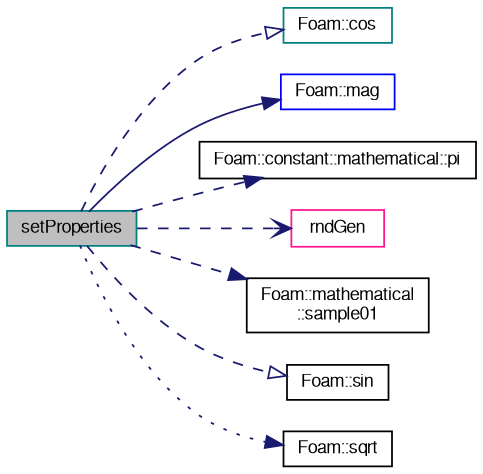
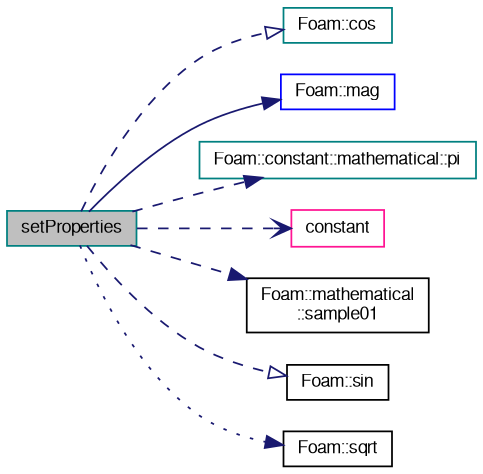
  digraph {
    rankdir=LR
    node [color=black fontname=FreeSans fontsize=10 shape=record]
    edge [arrowhead=normal color=midnightblue fontname=FreeSans fontsize=10 labelfontname=FreeSans labelfontsize=10 style=dashed]
    n1 [color=teal fillcolor=grey75 fontcolor=black height=0.2 label=setProperties style=filled width=0.4]
    n2 [color=teal height=0.2 label="Foam::cos" width=0.4]
    n3 [color=blue height=0.2 label="Foam::mag" width=0.4]
-   n4 [height=0.2 label="Foam::constant::mathematical::pi" width=0.4]
-   n5 [color=deeppink height=0.2 label=rndGen width=0.4]
+   n4 [color=teal height=0.2 label="Foam::constant::mathematical::pi" width=0.4]
+   n5 [color=deeppink height=0.2 label=constant width=0.4]
    n6 [height=0.2 label="Foam::mathematical\l::sample01" width=0.4]
    n7 [height=0.2 label="Foam::sin" width=0.4]
    n8 [height=0.2 label="Foam::sqrt" width=0.4]
    n1 -> n2 [arrowhead=onormal]
    n1 -> n3 [style=solid]
    n1 -> n4
    n1 -> n5 [arrowhead=vee]
    n1 -> n6
    n1 -> n7 [arrowhead=onormal]
    n1 -> n8 [style=dotted]
  }
